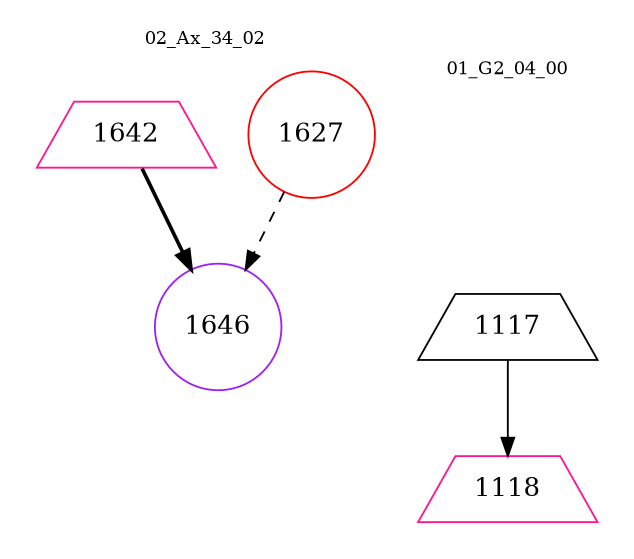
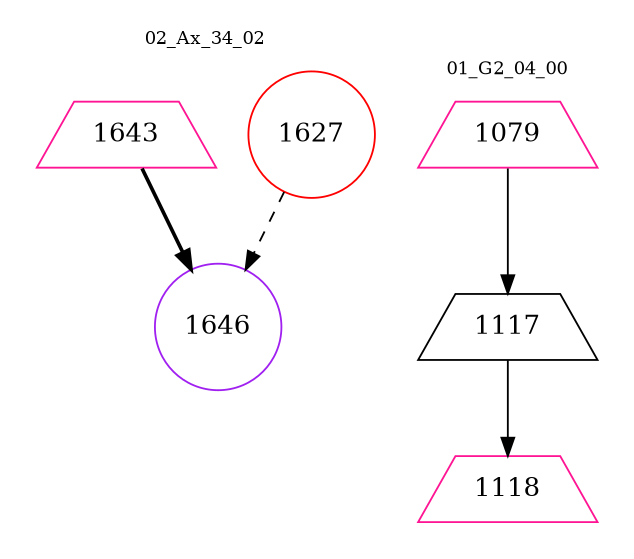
  digraph {
    node [color=deeppink shape=trapezium]
    edge [color=black style=solid]
    n1 [color=red label=1627 shape=circle]
-   n2 [label=1642]
+   n2 [label=1643]
    n3 [color=purple label=1646 shape=circle]
+   n4 [label=1079]
    n5 [color=black label=1117]
    n6 [label=1118]
    subgraph cluster_1 {
      color=white
      fontsize=10
      label="02_Ax_34_02"
      n1
      n2
      n3
    }
    subgraph cluster_2 {
      color=white
      fontsize=10
      label="01_G2_04_00"
+     n4
      n5
      n6
    }
    n1 -> n3 [style=dashed]
    n2 -> n3 [style=bold]
+   n4 -> n5
    n5 -> n6
  }
